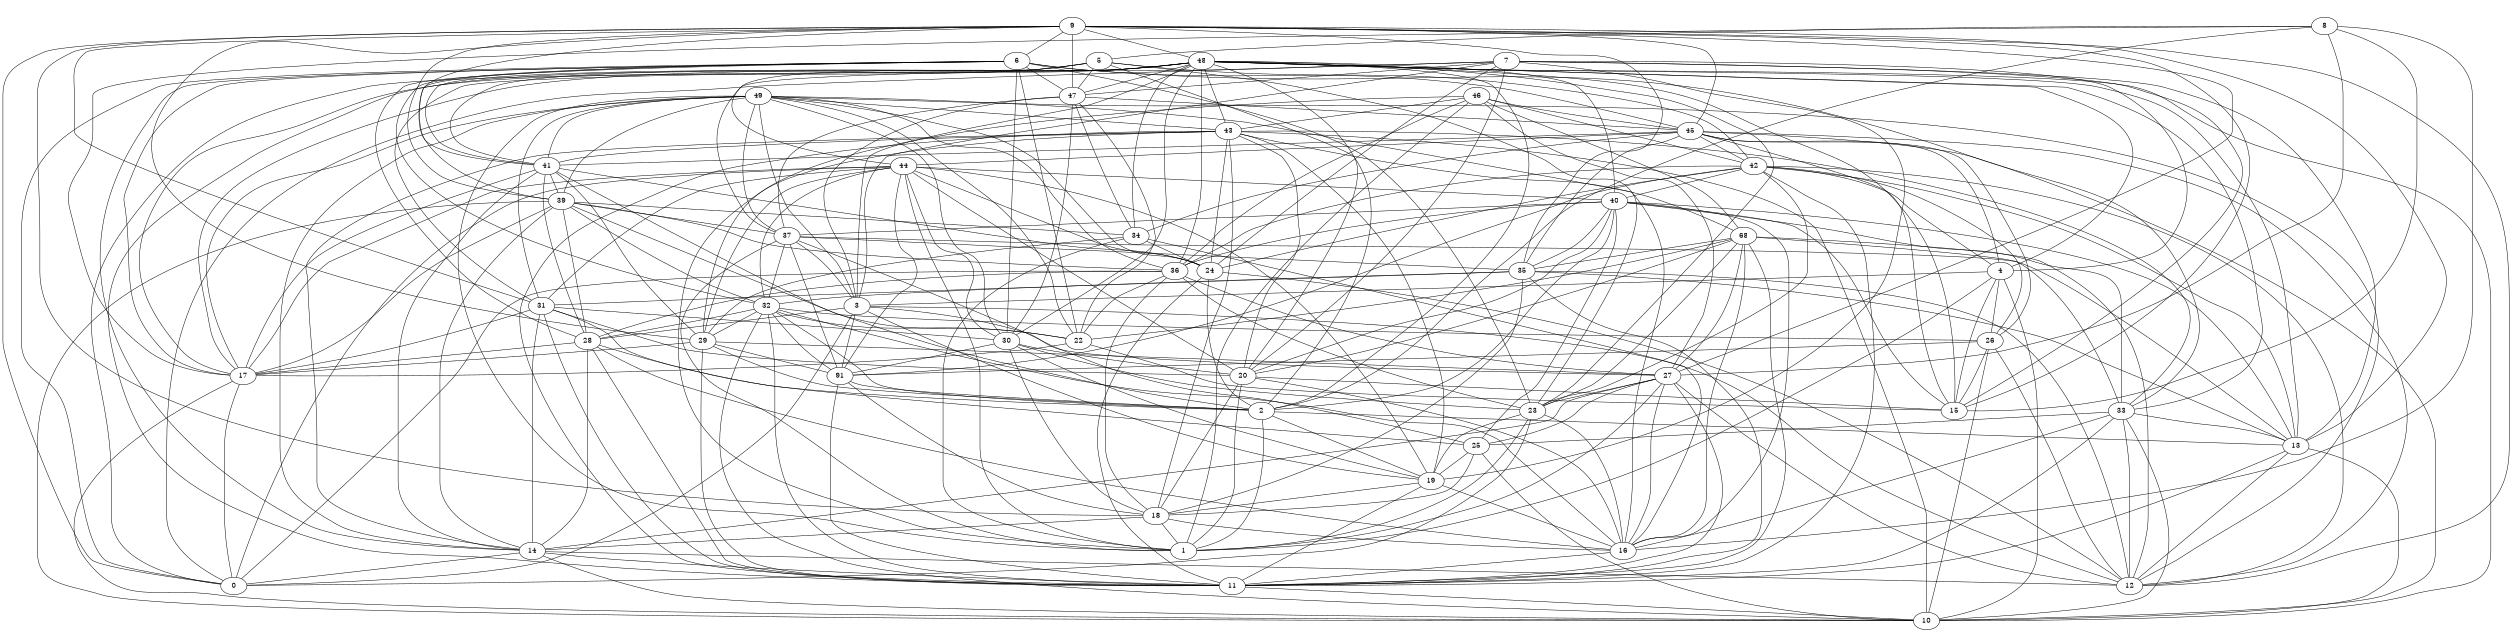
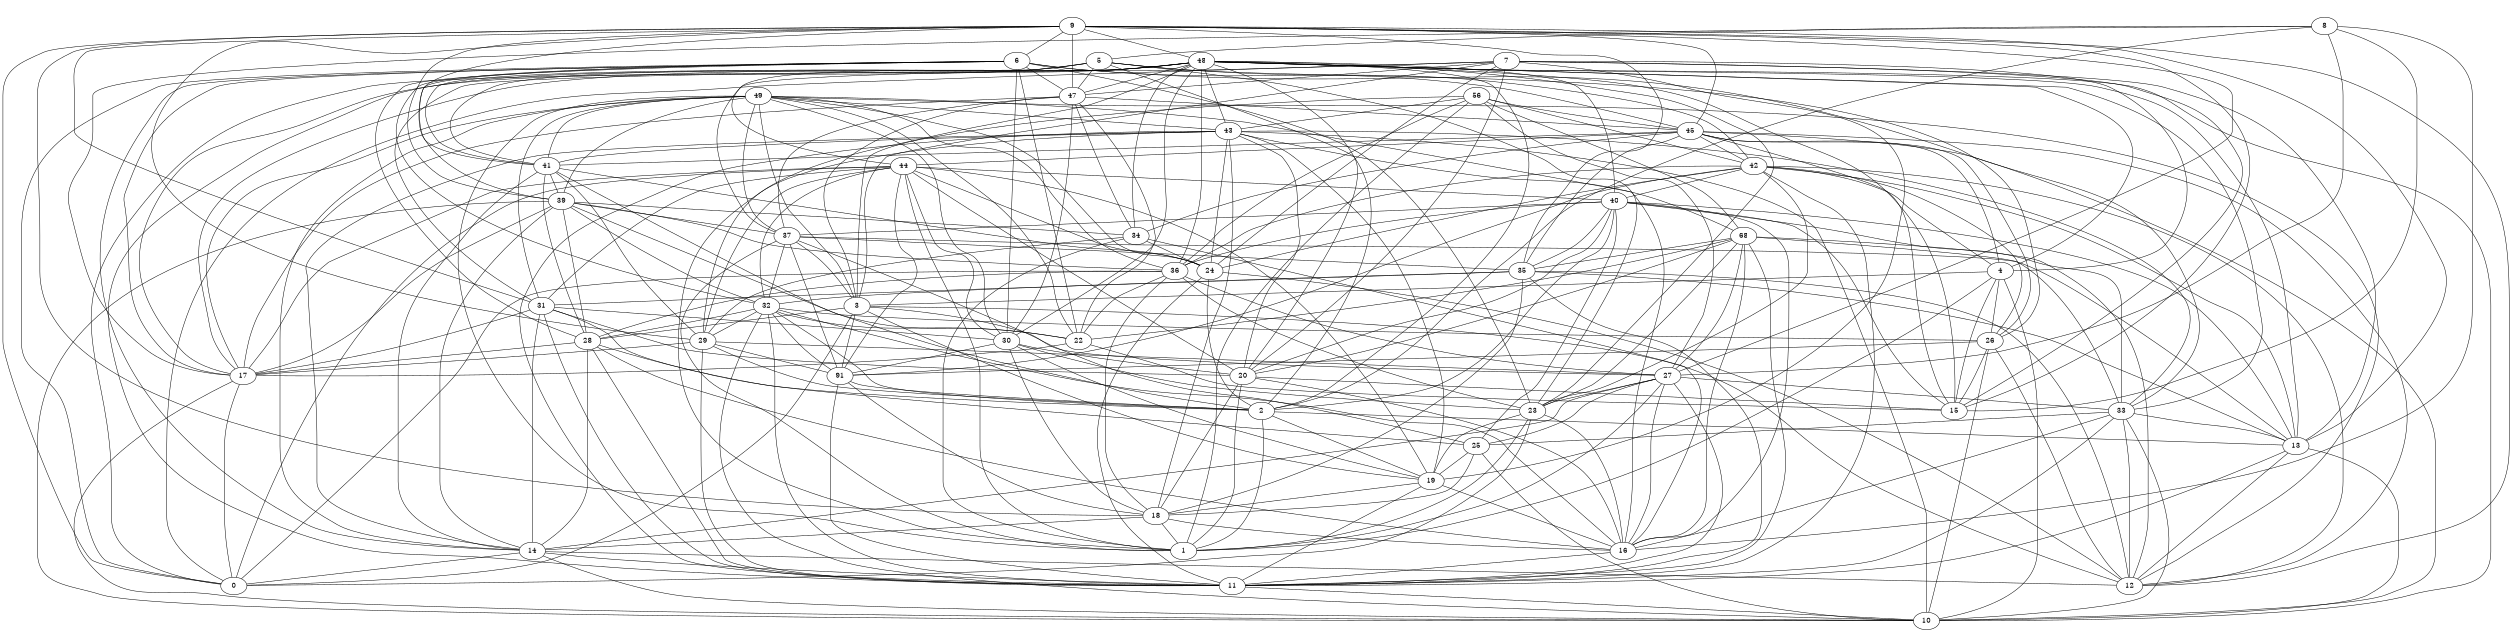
  digraph {
    edge [color=black dir=none]
    34
    1
    16
    24
    29
    31
    20
    30
    11
    25
    17
    14
    18
    15
    n15 [label=68]
    22
    35
    12
    33
    27
    23
    13
    32
    43
    10
    19
    41
    48
    3
    0
    37
    4
    2
    47
    36
    40
    n37 [label=91]
    28
    26
    9
    39
    45
    6
    49
    42
    8
    5
-   46
+   46 [label=56]
    44
    7
    subgraph sub_1 {
      34
      1
      16
      24
      29
      31
      20
      30
      11
      25
      17
      14
      18
      15
      n15
      22
      35
      12
      33
      27
      23
      13
      32
      43
      10
      19
      41
      48
      3
      0
      37
      4
      2
      47
      36
      40
      n37
      28
      26
      9
      39
      45
      6
      49
      42
      8
      5
      46
      44
      7
    }
    34 -> 1
    34 -> 16
    34 -> 24
    34 -> 29
    16 -> 11
    24 -> 11
    24 -> 12
    24 -> 2
    29 -> 11
    29 -> 17
    29 -> 27
    29 -> 2
    29 -> n37
    31 -> 20
    31 -> 30
    31 -> 11
    31 -> 25
    31 -> 17
    31 -> 14
    20 -> 1
    20 -> 16
    20 -> 18
    20 -> 15
    30 -> 20
    30 -> 18
    30 -> 23
    30 -> 19
    30 -> n37
    11 -> 10
    25 -> 18
    25 -> 10
    25 -> 19
    17 -> 10
    17 -> 0
    14 -> 11
    14 -> 12
    14 -> 10
    14 -> 0
    18 -> 1
    18 -> 16
    18 -> 14
    n15 -> 16
    n15 -> 20
    n15 -> 11
    n15 -> 22
    n15 -> 35
    n15 -> 12
    n15 -> 33
    n15 -> 27
    n15 -> 23
    22 -> 17
    22 -> 15
    35 -> 31
    35 -> 11
    35 -> 18
    35 -> 12
    35 -> 13
    35 -> 32
    33 -> 16
    33 -> 11
    33 -> 25
    33 -> 12
    33 -> 13
    33 -> 10
    27 -> 1
    27 -> 16
    27 -> 11
    27 -> 25
    27 -> 14
-   27 -> 12
+   27 -> 33
    27 -> 23
    23 -> 1
    23 -> 16
    23 -> 19
    23 -> 0
    13 -> 11
    13 -> 12
    13 -> 10
    32 -> 16
    32 -> 29
    32 -> 11
    32 -> 22
    32 -> 10
    32 -> 2
    32 -> n37
    32 -> 28
    32 -> 26
    43 -> 1
    43 -> 24
    43 -> 20
    43 -> 11
    43 -> 14
    43 -> 18
    43 -> n15
    43 -> 33
    43 -> 10
    43 -> 19
    43 -> 41
    19 -> 16
    19 -> 11
    19 -> 18
    41 -> 24
    41 -> 29
-   41 -> 17
+   47 -> 17
    41 -> 14
    41 -> 22
    41 -> 28
    41 -> 39
    48 -> 34
    48 -> 31
    48 -> 20
    48 -> 30
    48 -> 11
    48 -> 15
    48 -> 33
    48 -> 23
    48 -> 13
    48 -> 43
    48 -> 10
    48 -> 41
    48 -> 3
    48 -> 0
    48 -> 37
    48 -> 4
    48 -> 2
    48 -> 47
    48 -> 36
    48 -> 40
    3 -> 12
    3 -> 27
    3 -> 19
    3 -> 0
    3 -> n37
    3 -> 28
    37 -> 1
    37 -> 25
    37 -> 35
    37 -> 13
    37 -> 32
    37 -> 3
    37 -> n37
    4 -> 1
    4 -> 15
    4 -> 10
    4 -> 3
    4 -> 26
    2 -> 1
    2 -> 13
    2 -> 19
    47 -> 34
    47 -> 30
    47 -> 22
    47 -> 3
    47 -> 37
    47 -> 45
    36 -> 18
    36 -> 22
    36 -> 27
    36 -> 23
    36 -> 0
    36 -> 28
    40 -> 16
    40 -> 20
    40 -> 25
    40 -> 15
    40 -> 35
    40 -> 33
    40 -> 13
    40 -> 37
    40 -> 2
    40 -> 36
    n37 -> 11
    n37 -> 18
    n37 -> 2
    28 -> 16
    28 -> 11
    28 -> 17
    28 -> 14
    28 -> 2
    26 -> 15
    26 -> 12
    26 -> 10
    26 -> n37
    9 -> 29
    9 -> 31
    9 -> 18
    9 -> 15
    9 -> 35
    9 -> 12
    9 -> 27
    9 -> 13
    9 -> 41
    9 -> 48
    9 -> 0
    9 -> 47
    9 -> 39
    9 -> 45
    9 -> 6
    39 -> 34
    39 -> 17
    39 -> 14
    39 -> 32
    39 -> 10
    39 -> 37
    39 -> 2
    39 -> 36
    39 -> 28
    45 -> 34
    45 -> 15
    45 -> 35
    45 -> 12
    45 -> 10
    45 -> 41
    45 -> 4
    45 -> 26
    45 -> 42
    45 -> 44
    6 -> 30
    6 -> 17
    6 -> 14
    6 -> 22
    6 -> 33
    6 -> 23
    6 -> 32
    6 -> 0
    6 -> 47
    6 -> 28
    6 -> 39
    6 -> 45
    49 -> 1
    49 -> 16
    49 -> 24
    49 -> 31
    49 -> 30
    49 -> 17
    49 -> 14
    49 -> 22
    49 -> 12
    49 -> 43
    49 -> 41
    49 -> 3
    49 -> 37
    49 -> 36
    49 -> 39
    42 -> 24
    42 -> 11
    42 -> 12
    42 -> 23
    42 -> 13
    42 -> 4
    42 -> 36
    42 -> 40
    42 -> n37
    42 -> 26
    8 -> 16
    8 -> 17
    8 -> 15
    8 -> 27
    8 -> 2
    8 -> 5
    5 -> 17
    5 -> 23
    5 -> 41
    5 -> 2
    5 -> 47
+   5 -> 26
    5 -> 42
    5 -> 44
    46 -> 1
    46 -> 29
    46 -> n15
    46 -> 27
    46 -> 43
    46 -> 36
    46 -> 45
    46 -> 42
    44 -> 1
    44 -> 24
    44 -> 29
    44 -> 31
    44 -> 20
    44 -> 30
    44 -> 17
    44 -> 32
    44 -> 19
    44 -> 0
    44 -> 40
    44 -> n37
    7 -> 24
    7 -> 20
    7 -> 17
    7 -> 15
    7 -> 13
    7 -> 19
    7 -> 3
    7 -> 0
    7 -> 4
    7 -> 47
  }
